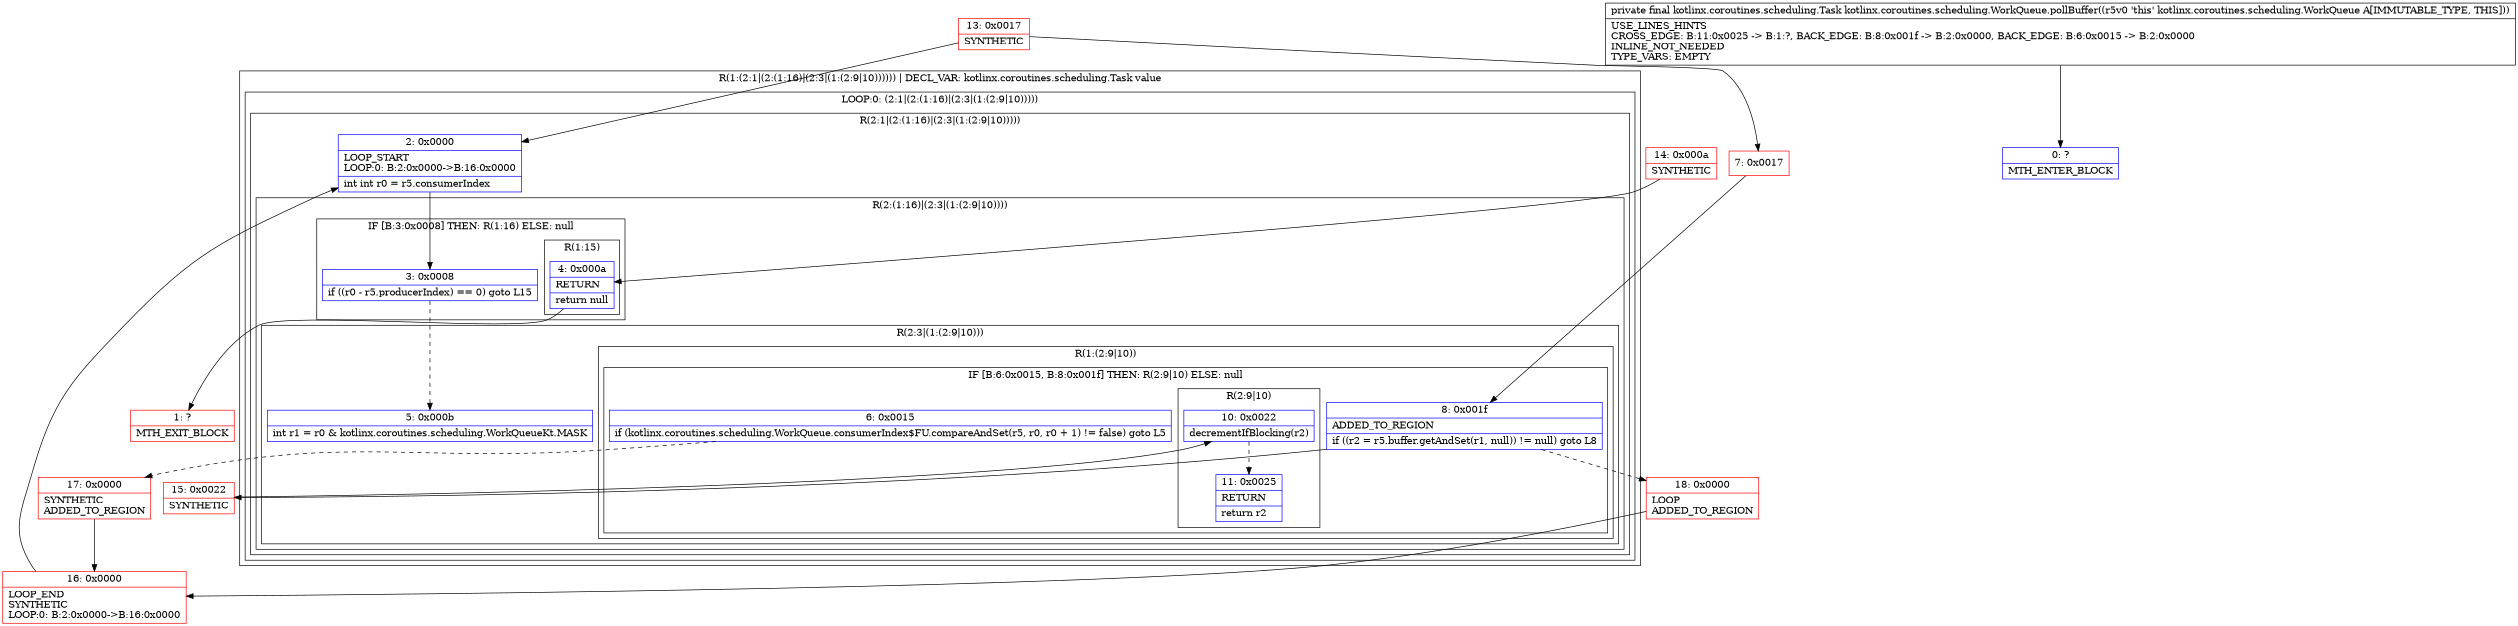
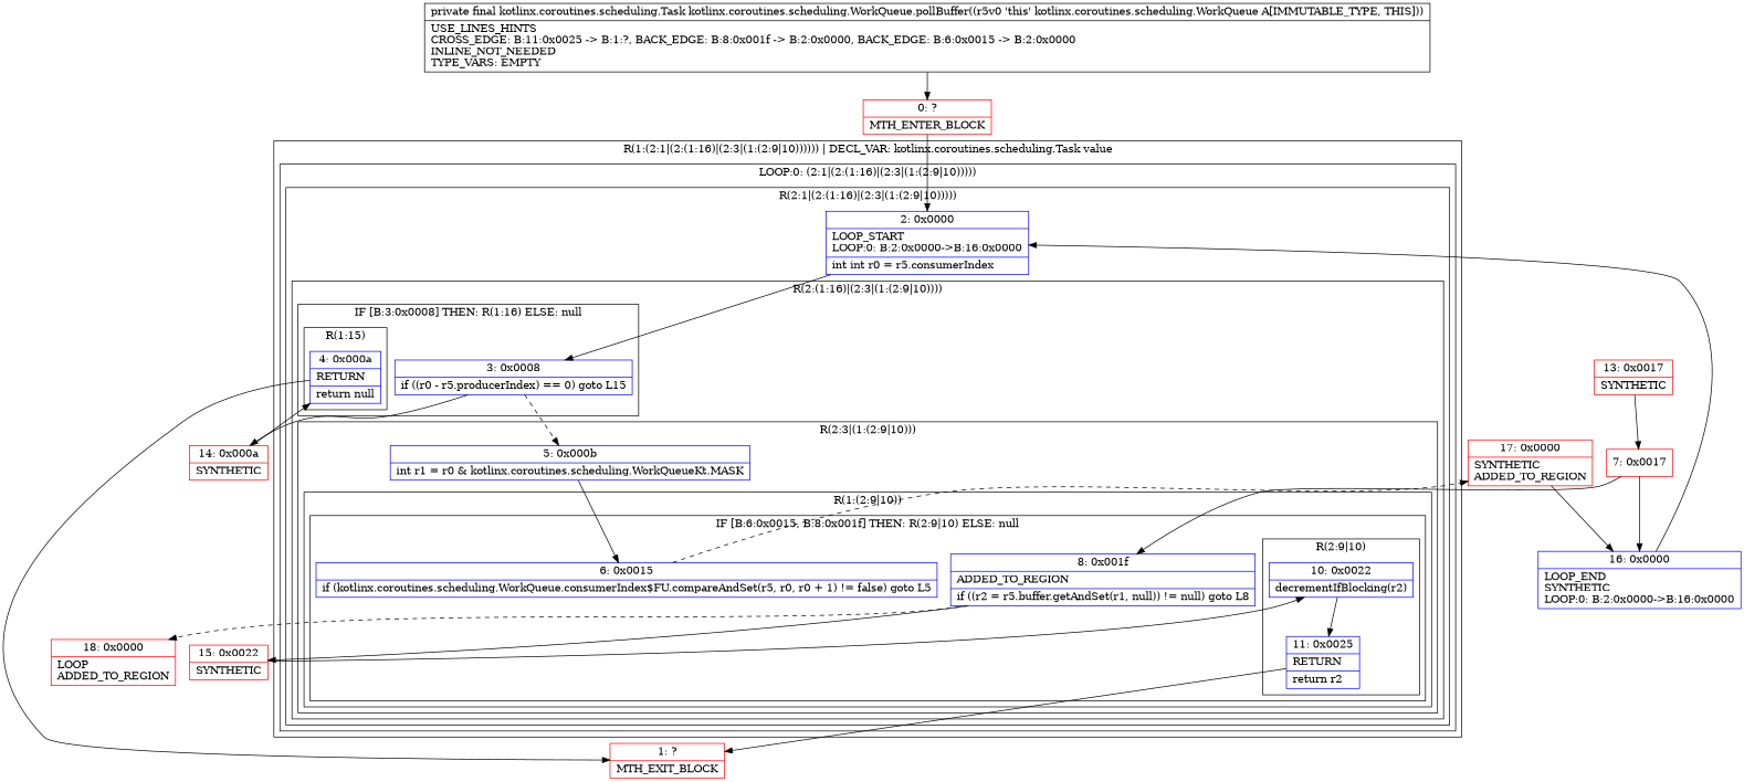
  digraph {
    node [color=red shape=record]
    n1 [color=blue label="{4\:\ 0x000a|RETURN\l|return null\l}"]
    n2 [color=blue label="{3\:\ 0x0008|if ((r0 \- r5.producerIndex) == 0) goto L15\l}"]
    n3 [color=blue label="{10\:\ 0x0022|decrementIfBlocking(r2)\l}"]
    n4 [color=blue label="{11\:\ 0x0025|RETURN\l|return r2\l}"]
    n5 [color=blue label="{6\:\ 0x0015|if (kotlinx.coroutines.scheduling.WorkQueue.consumerIndex$FU.compareAndSet(r5, r0, r0 + 1) != false) goto L5\l}"]
    n6 [color=blue label="{8\:\ 0x001f|ADDED_TO_REGION\l|if ((r2 = r5.buffer.getAndSet(r1, null)) != null) goto L8\l}"]
    n7 [color=blue label="{5\:\ 0x000b|int r1 = r0 & kotlinx.coroutines.scheduling.WorkQueueKt.MASK\l}"]
    n8 [color=blue label="{2\:\ 0x0000|LOOP_START\lLOOP:0: B:2:0x0000\-\>B:16:0x0000\l|int int r0 = r5.consumerIndex\l}"]
    n9 [label="{1\:\ ?|MTH_EXIT_BLOCK\l}"]
    n10 [label="{14\:\ 0x000a|SYNTHETIC\l}"]
    n11 [label="{17\:\ 0x0000|SYNTHETIC\lADDED_TO_REGION\l}"]
    n12 [label="{15\:\ 0x0022|SYNTHETIC\l}"]
    n13 [label="{18\:\ 0x0000|LOOP\lADDED_TO_REGION\l}"]
    n14 [label="{13\:\ 0x0017|SYNTHETIC\l}"]
    n15 [label="{7\:\ 0x0017}"]
-   n16 [label="{16\:\ 0x0000|LOOP_END\lSYNTHETIC\lLOOP:0: B:2:0x0000\-\>B:16:0x0000\l}"]
-   n17 [color=blue label="{0\:\ ?|MTH_ENTER_BLOCK\l}"]
+   n16 [color=blue label="{16\:\ 0x0000|LOOP_END\lSYNTHETIC\lLOOP:0: B:2:0x0000\-\>B:16:0x0000\l}"]
+   n17 [label="{0\:\ ?|MTH_ENTER_BLOCK\l}"]
    n18 [label="{private final kotlinx.coroutines.scheduling.Task kotlinx.coroutines.scheduling.WorkQueue.pollBuffer((r5v0 'this' kotlinx.coroutines.scheduling.WorkQueue A[IMMUTABLE_TYPE, THIS]))  | USE_LINES_HINTS\lCROSS_EDGE: B:11:0x0025 \-\> B:1:?, BACK_EDGE: B:8:0x001f \-\> B:2:0x0000, BACK_EDGE: B:6:0x0015 \-\> B:2:0x0000\lINLINE_NOT_NEEDED\lTYPE_VARS: EMPTY\l}" color=""]
    subgraph cluster_1 {
      label="R(1:(2:1|(2:(1:16)|(2:3|(1:(2:9|10)))))) | DECL_VAR: kotlinx.coroutines.scheduling.Task value\l"
      subgraph cluster_2 {
        label="LOOP:0: (2:1|(2:(1:16)|(2:3|(1:(2:9|10)))))"
        subgraph cluster_3 {
          label="R(2:1|(2:(1:16)|(2:3|(1:(2:9|10)))))"
          n8
          subgraph cluster_4 {
            label="R(2:(1:16)|(2:3|(1:(2:9|10))))"
            subgraph cluster_5 {
              label="IF [B:3:0x0008] THEN: R(1:16) ELSE: null"
              n2
              subgraph cluster_6 {
                label="R(1:15)"
                n1
              }
            }
            subgraph cluster_7 {
              label="R(2:3|(1:(2:9|10)))"
              n7
              subgraph cluster_8 {
                label="R(1:(2:9|10))"
                subgraph cluster_9 {
                  label="IF [B:6:0x0015, B:8:0x001f] THEN: R(2:9|10) ELSE: null"
                  n5
                  n6
                  subgraph cluster_10 {
                    label="R(2:9|10)"
                    n3
                    n4
                  }
                }
              }
            }
          }
        }
      }
    }
    n1 -> n9
    n2 -> n7 [style=dashed]
-   n3 -> n4 [style=dashed]
+   n2 -> n10
+   n3 -> n4
+   n4 -> n9
    n5 -> n11 [style=dashed]
    n6 -> n12
    n6 -> n13 [style=dashed]
+   n7 -> n5
    n8 -> n2
    n10 -> n1
    n11 -> n16
    n12 -> n3
-   n13 -> n16
+   n15 -> n16
    n14 -> n15
    n15 -> n6
    n16 -> n8
-   n14 -> n8
+   n17 -> n8
    n18 -> n17
  }
